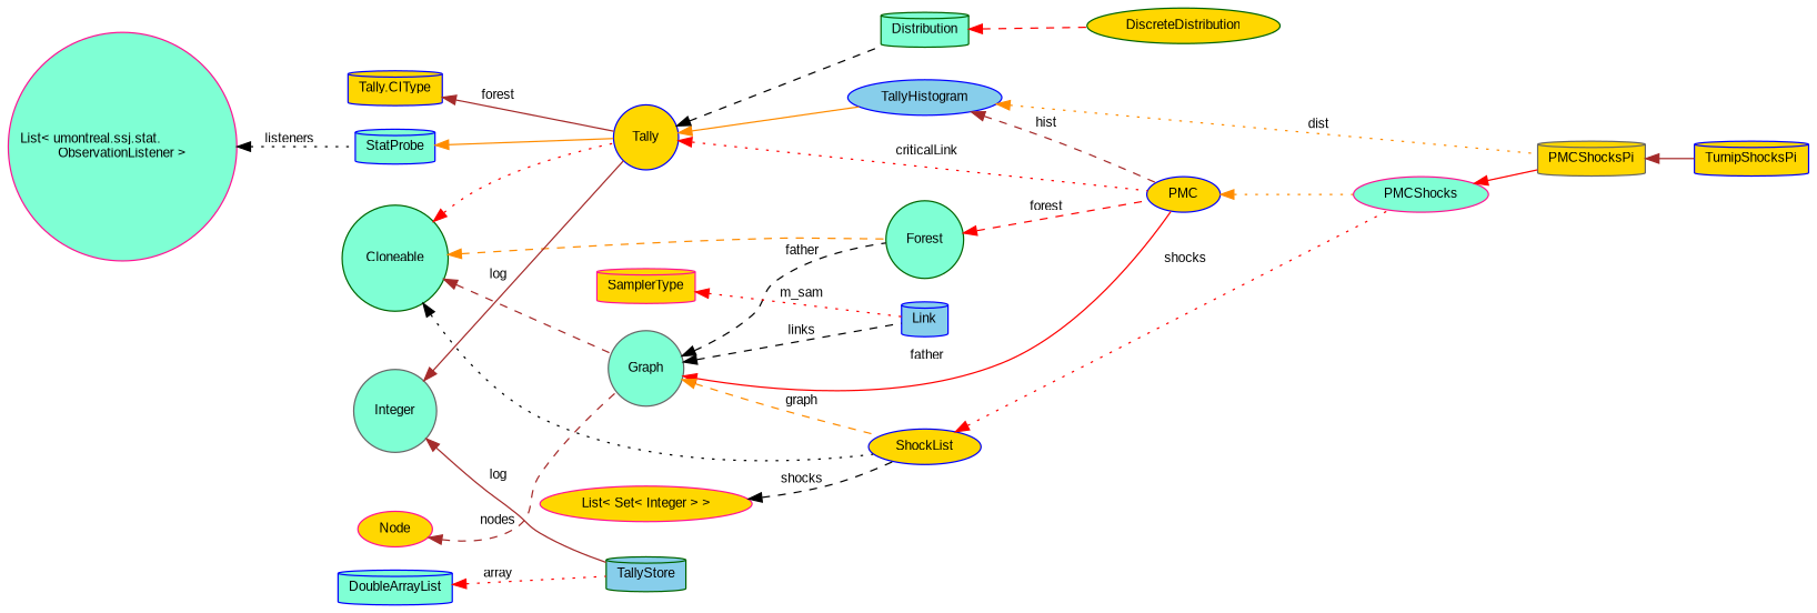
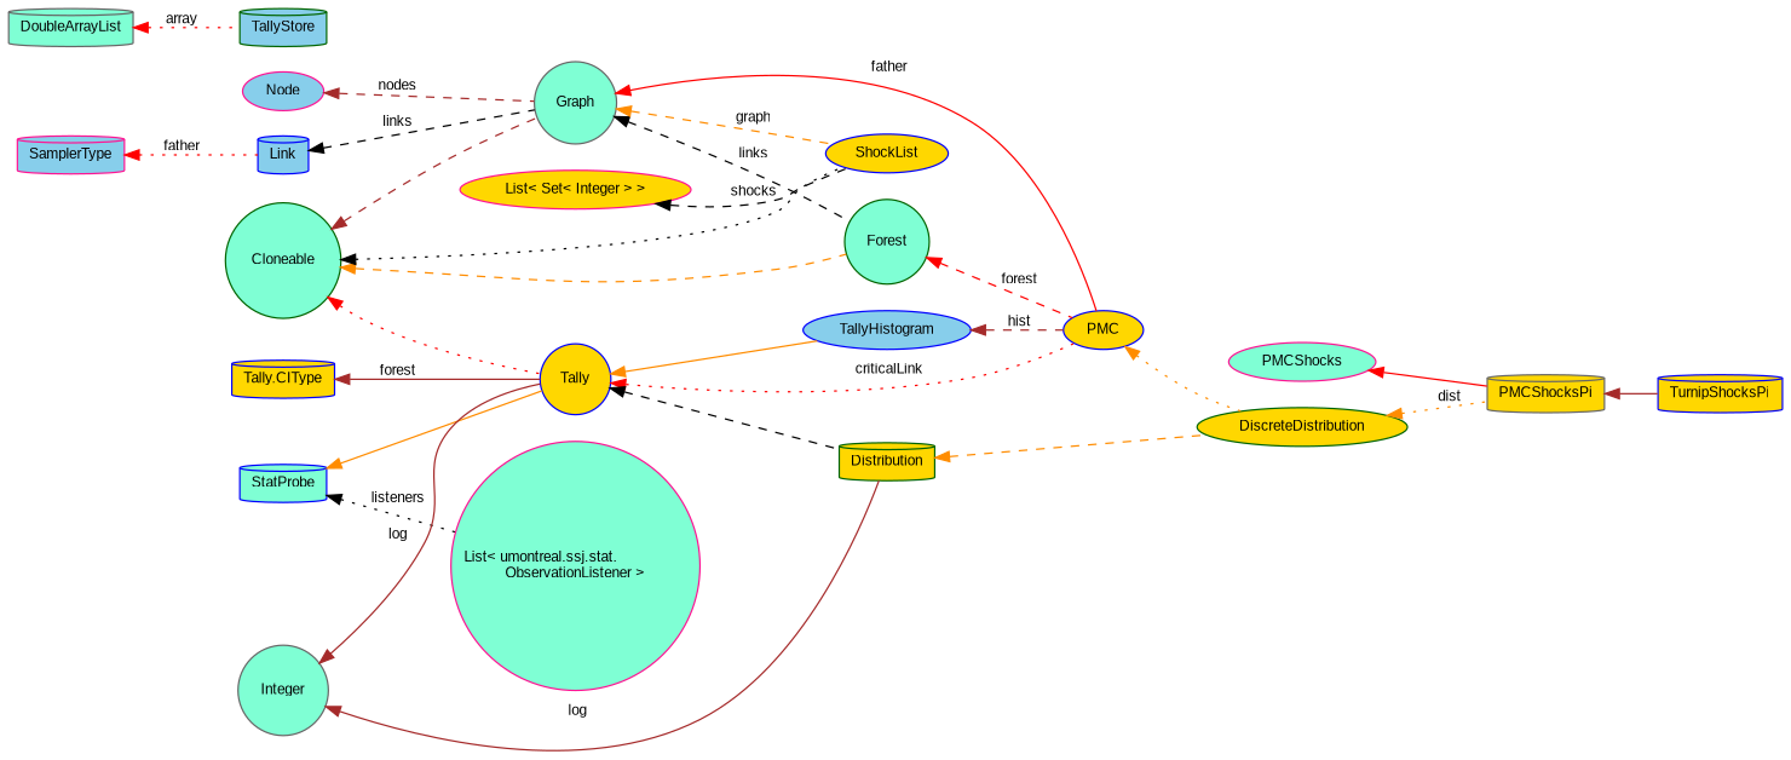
  digraph {
    fontname="Liberation Sans"
    rankdir=LR
    node [color=blue fillcolor=gold fontname="Liberation Sans" fontsize=10 shape=cylinder style=filled]
    edge [color=red dir=back fontname="Liberation Sans" fontsize=10 labelfontname=Helvetica labelfontsize=10 style=dashed]
    n1 [fontcolor=black height=0.2 label=TurnipShocksPi width=0.4]
    n2 [color=gray40 height=0.2 label=PMCShocksPi width=0.4]
    n3 [color=deeppink fillcolor=aquamarine height=0.2 label=PMCShocks shape=ellipse width=0.4]
    n4 [height=0.2 label=PMC shape=ellipse width=0.4]
    n5 [color=darkgreen fillcolor=aquamarine height=0.2 label=Forest shape=circle width=0.4]
    n6 [color=darkgreen fillcolor=aquamarine height=0.2 label=Cloneable shape=circle width=0.4]
    n7 [color=gray40 fillcolor=aquamarine height=0.2 label="Graph" shape=circle width=0.4]
    n8 [height=0.2 label=Tally shape=circle width=0.4]
    n9 [height=0.2 label=ShockList shape=ellipse width=0.4]
    n10 [fillcolor=skyblue height=0.2 label=TallyHistogram shape=ellipse width=0.4]
-   n11 [color=darkgreen fillcolor=aquamarine height=0.2 label=Distribution width=0.4]
-   n12 [color=deeppink height=0.2 label="Node" shape=ellipse width=0.4]
+   n11 [color=darkgreen height=0.2 label=Distribution width=0.4]
+   n12 [color=deeppink fillcolor=skyblue height=0.2 label="Node" shape=ellipse width=0.4]
    n13 [fillcolor=skyblue height=0.2 label=Link width=0.4]
-   n14 [color=deeppink height=0.2 label=SamplerType width=0.4]
+   n14 [color=deeppink fillcolor=skyblue height=0.2 label=SamplerType width=0.4]
    n15 [color=darkgreen fillcolor=skyblue height=0.2 label=TallyStore width=0.4]
    n16 [fillcolor=aquamarine height=0.2 label=StatProbe width=0.4]
    n17 [color=deeppink fillcolor=aquamarine height=0.2 label="List\< umontreal.ssj.stat.\lObservationListener \>" shape=circle width=0.4]
    n18 [color=gray40 fillcolor=aquamarine height=0.2 label=Integer shape=circle width=0.4]
    n19 [height=0.2 label="Tally.CIType" width=0.4]
-   n20 [fillcolor=aquamarine height=0.2 label=DoubleArrayList width=0.4]
+   n20 [color=gray40 fillcolor=aquamarine height=0.2 label=DoubleArrayList width=0.4]
    n21 [color=deeppink height=0.2 label="List\< Set\< Integer \> \>" shape=ellipse width=0.4]
    n22 [color=darkgreen height=0.2 label=DiscreteDistribution shape=ellipse width=0.4]
    n2 -> n1 [color=brown style=solid]
    n3 -> n2 [style=solid]
-   n4 -> n3 [color=darkorange style=dotted]
+   n4 -> n22 [color=darkorange style=dotted]
    n5 -> n4 [label=" forest"]
    n6 -> n5 [color=darkorange]
    n6 -> n7 [color=brown]
    n6 -> n8 [style=dotted]
    n6 -> n9 [color=black style=dotted]
    n7 -> n4 [label=" father" style=solid]
-   n7 -> n5 [color=black label=" father"]
+   n7 -> n5 [color=black label=" links"]
    n7 -> n9 [color=darkorange label=" graph"]
    n8 -> n4 [label=" criticalLink" style=dotted]
    n8 -> n10 [color=darkorange style=solid]
    n8 -> n11 [color=black]
-   n9 -> n3 [label=" shocks" style=dotted]
    n10 -> n4 [color=brown label=" hist"]
-   n11 -> n22
+   n11 -> n22 [color=darkorange]
    n12 -> n7 [color=brown label=" nodes"]
-   n7 -> n13 [color=black label=" links"]
-   n14 -> n13 [label=" m_sam" style=dotted]
+   n13 -> n7 [color=black label=" links"]
+   n14 -> n13 [label=" father" style=dotted]
    n16 -> n8 [color=darkorange style=solid]
-   n17 -> n16 [color=black label=" listeners" style=dotted]
+   n16 -> n17 [color=black label=" listeners" style=dotted]
    n18 -> n8 [color=brown label=" log" style=solid]
-   n18 -> n15 [color=brown label=" log" style=solid]
+   n18 -> n11 [color=brown label=" log" style=solid]
    n19 -> n8 [color=brown label=" forest" style=solid]
    n20 -> n15 [label=" array" style=dotted]
    n21 -> n9 [color=black label=" shocks"]
-   n10 -> n2 [color=darkorange label=" dist" style=dotted]
+   n22 -> n2 [color=darkorange label=" dist" style=dotted]
  }
